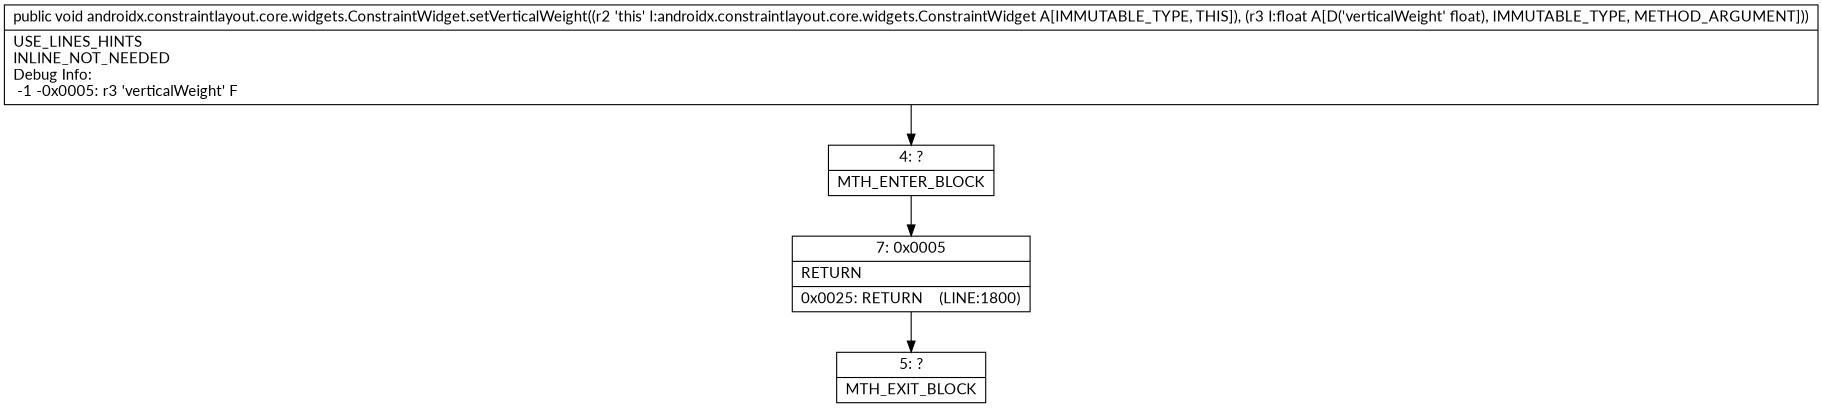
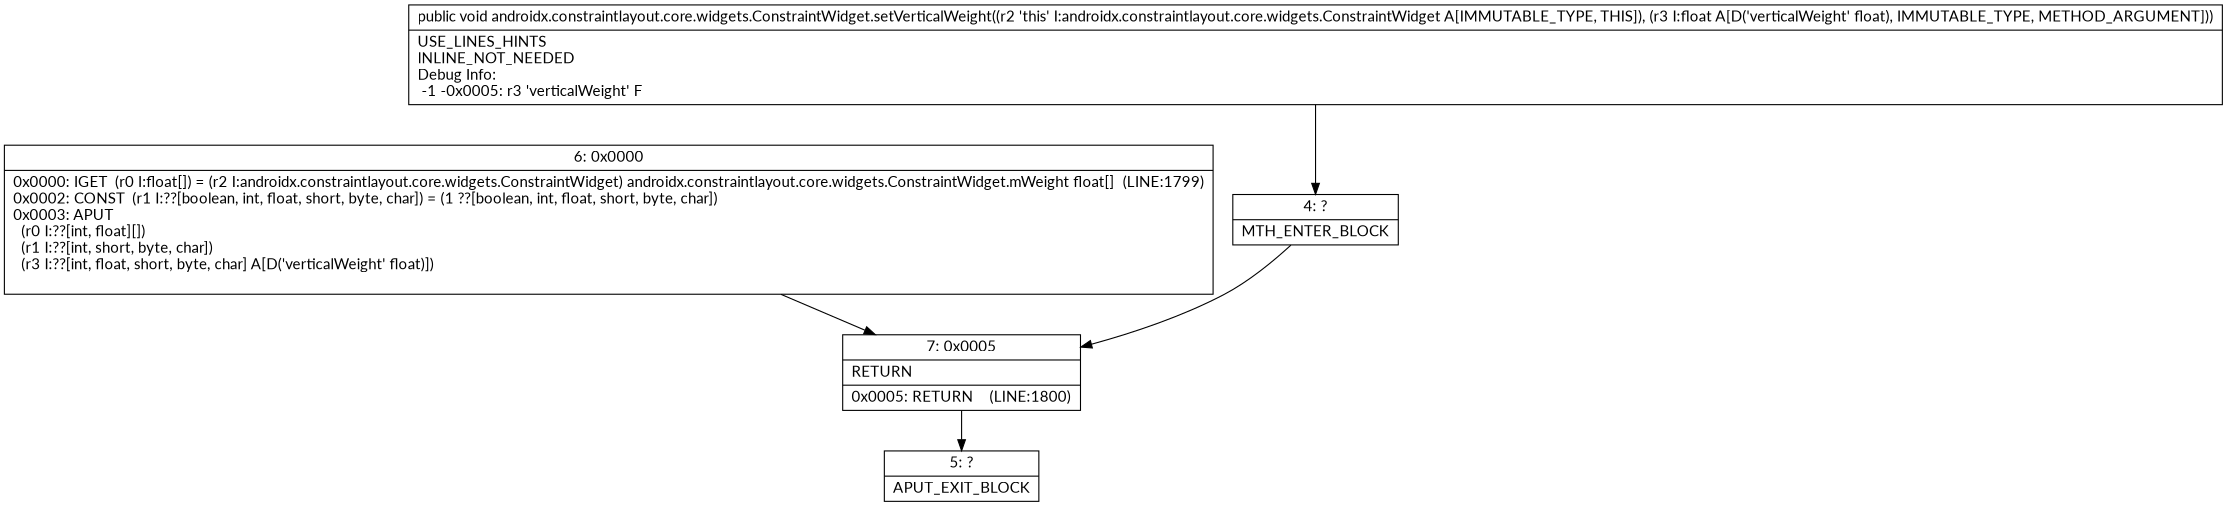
  digraph {
    fontname=Lato
    node [fontname=Lato shape=record]
    edge [fontname=Lato]
    n1 [label="{4\:\ ?|MTH_ENTER_BLOCK\l}"]
-   n2 [label="{7\:\ 0x0005|RETURN\l|0x0025: RETURN    (LINE:1800)\l}"]
-   n4 [label="{5\:\ ?|MTH_EXIT_BLOCK\l}"]
+   n2 [label="{7\:\ 0x0005|RETURN\l|0x0005: RETURN    (LINE:1800)\l}"]
+   n3 [label="{6\:\ 0x0000|0x0000: IGET  (r0 I:float[]) = (r2 I:androidx.constraintlayout.core.widgets.ConstraintWidget) androidx.constraintlayout.core.widgets.ConstraintWidget.mWeight float[]  (LINE:1799)\l0x0002: CONST  (r1 I:??[boolean, int, float, short, byte, char]) = (1 ??[boolean, int, float, short, byte, char]) \l0x0003: APUT  \l  (r0 I:??[int, float][])\l  (r1 I:??[int, short, byte, char])\l  (r3 I:??[int, float, short, byte, char] A[D('verticalWeight' float)])\l \l}"]
+   n4 [label="{5\:\ ?|APUT_EXIT_BLOCK\l}"]
    n5 [label="{public void androidx.constraintlayout.core.widgets.ConstraintWidget.setVerticalWeight((r2 'this' I:androidx.constraintlayout.core.widgets.ConstraintWidget A[IMMUTABLE_TYPE, THIS]), (r3 I:float A[D('verticalWeight' float), IMMUTABLE_TYPE, METHOD_ARGUMENT]))  | USE_LINES_HINTS\lINLINE_NOT_NEEDED\lDebug Info:\l  \-1 \-0x0005: r3 'verticalWeight' F\l}"]
    n1 -> n2
    n2 -> n4
+   n3 -> n2
    n5 -> n1
  }
